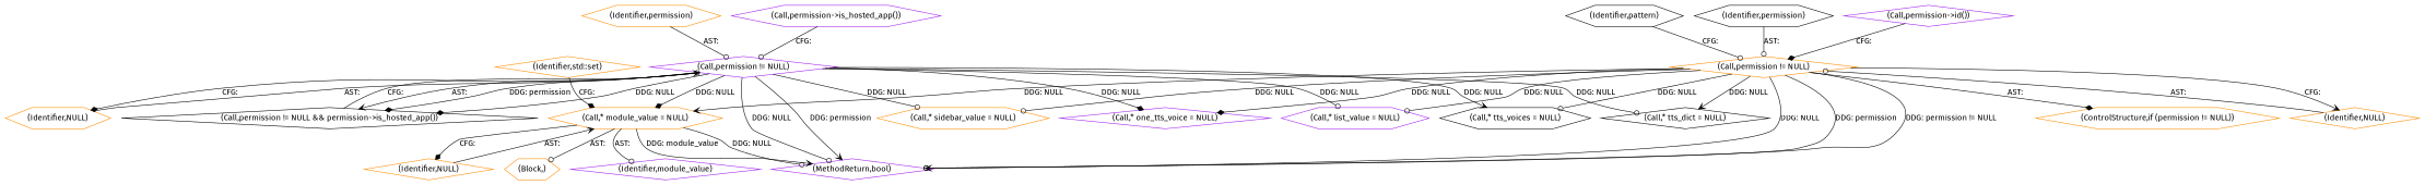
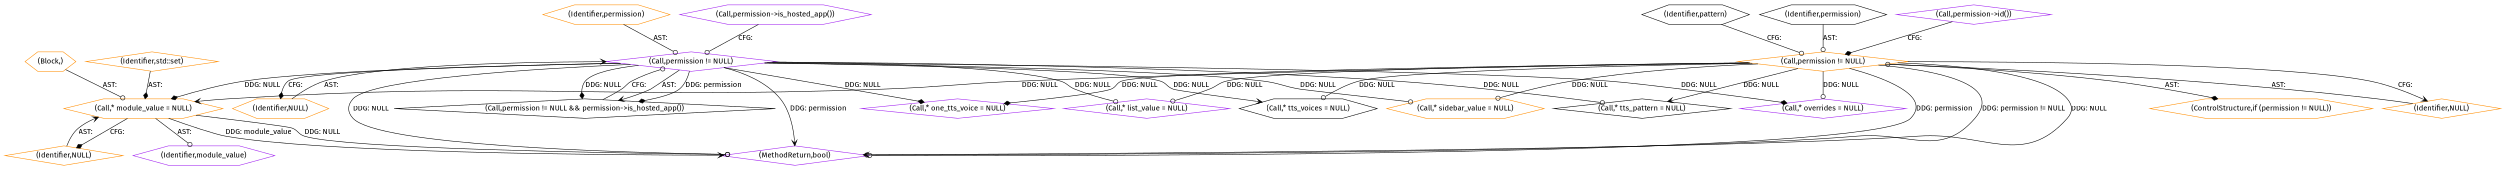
  digraph {
    fontname="Fira Sans"
    node [color=darkorange fontname="Fira Sans" shape=diamond]
    edge [arrowhead=odot fontname="Fira Sans"]
    n1 [label="(Call,* module_value = NULL)" shape=hexagon]
    n2 [label="(Identifier,NULL)"]
    n3 [color=purple label="(MethodReturn,bool)"]
    n4 [label="(Block,)" shape=hexagon]
-   n5 [color=purple label="(Identifier,module_value)"]
+   n5 [color=purple label="(Identifier,module_value)" shape=hexagon]
    n6 [color=purple label="(Call,permission != NULL)"]
    n7 [color=purple label="(Call,* one_tts_voice = NULL)"]
    n8 [label="(Identifier,NULL)" shape=hexagon]
    n9 [color=black label="(Call,* tts_voices = NULL)" shape=hexagon]
    n10 [label="(Call,* sidebar_value = NULL)" shape=hexagon]
-   n12 [color=purple label="(Call,* list_value = NULL)" shape=hexagon]
-   n13 [color=black label="(Call,* tts_dict = NULL)"]
+   n11 [color=purple label="(Call,* overrides = NULL)"]
+   n12 [color=purple label="(Call,* list_value = NULL)"]
+   n13 [color=black label="(Call,* tts_pattern = NULL)"]
    n14 [color=black label="(Call,permission != NULL && permission->is_hosted_app())"]
    n15 [label="(Call,permission != NULL)"]
    n16 [label="(ControlStructure,if (permission != NULL))" shape=hexagon]
    n17 [label="(Identifier,NULL)"]
    n18 [color=purple label="(Call,permission->is_hosted_app())" shape=hexagon]
    n19 [color=black label="(Identifier,pattern)" shape=hexagon]
    n20 [label="(Identifier,permission)" shape=hexagon]
    n21 [color=black label="(Identifier,permission)" shape=hexagon]
    n22 [color=purple label="(Call,permission->id())"]
    n23 [label="(Identifier,std::set)"]
    n1 -> n2 [arrowhead=diamond label="CFG: "]
    n1 -> n3 [arrowhead=vee label="DDG: module_value"]
    n1 -> n3 [label="DDG: NULL"]
-   n1 -> n4 [label="AST: "]
+   n4 -> n1 [label="AST: "]
    n1 -> n5 [label="AST: "]
    n2 -> n1 [arrowhead=vee label="AST: "]
    n6 -> n1 [arrowhead=diamond label="DDG: NULL"]
    n6 -> n3 [label="DDG: NULL"]
    n6 -> n3 [arrowhead=vee label="DDG: permission"]
    n6 -> n7 [arrowhead=diamond label="DDG: NULL"]
    n6 -> n8 [arrowhead=diamond label="CFG: "]
    n6 -> n9 [arrowhead=vee label="DDG: NULL"]
    n6 -> n10 [label="DDG: NULL"]
+   n6 -> n11 [arrowhead=diamond label="DDG: NULL"]
    n6 -> n12 [label="DDG: NULL"]
    n6 -> n13 [label="DDG: NULL"]
    n6 -> n14 [arrowhead=vee label="AST: "]
    n6 -> n14 [arrowhead=diamond label="DDG: permission"]
    n6 -> n14 [arrowhead=diamond label="DDG: NULL"]
    n8 -> n6 [arrowhead=vee label="AST: "]
    n14 -> n6 [label="CFG: "]
    n15 -> n1 [arrowhead=vee label="DDG: NULL"]
    n15 -> n3 [label="DDG: permission"]
    n15 -> n3 [label="DDG: permission != NULL"]
    n15 -> n3 [arrowhead=vee label="DDG: NULL"]
    n15 -> n7 [arrowhead=diamond label="DDG: NULL"]
    n15 -> n9 [label="DDG: NULL"]
    n15 -> n10 [label="DDG: NULL"]
+   n15 -> n11 [label="DDG: NULL"]
    n15 -> n12 [label="DDG: NULL"]
    n15 -> n13 [arrowhead=vee label="DDG: NULL"]
    n15 -> n16 [arrowhead=diamond label="AST: "]
    n15 -> n17 [arrowhead=vee label="CFG: "]
    n17 -> n15 [label="AST: "]
    n18 -> n6 [label="CFG: "]
    n19 -> n15 [label="CFG: "]
    n20 -> n6 [label="AST: "]
    n21 -> n15 [label="AST: "]
    n22 -> n15 [arrowhead=diamond label="CFG: "]
-   n23 -> n1 [arrowhead=diamond label="CFG: "]
+   n23 -> n1 [arrowhead=diamond label="AST: "]
  }
